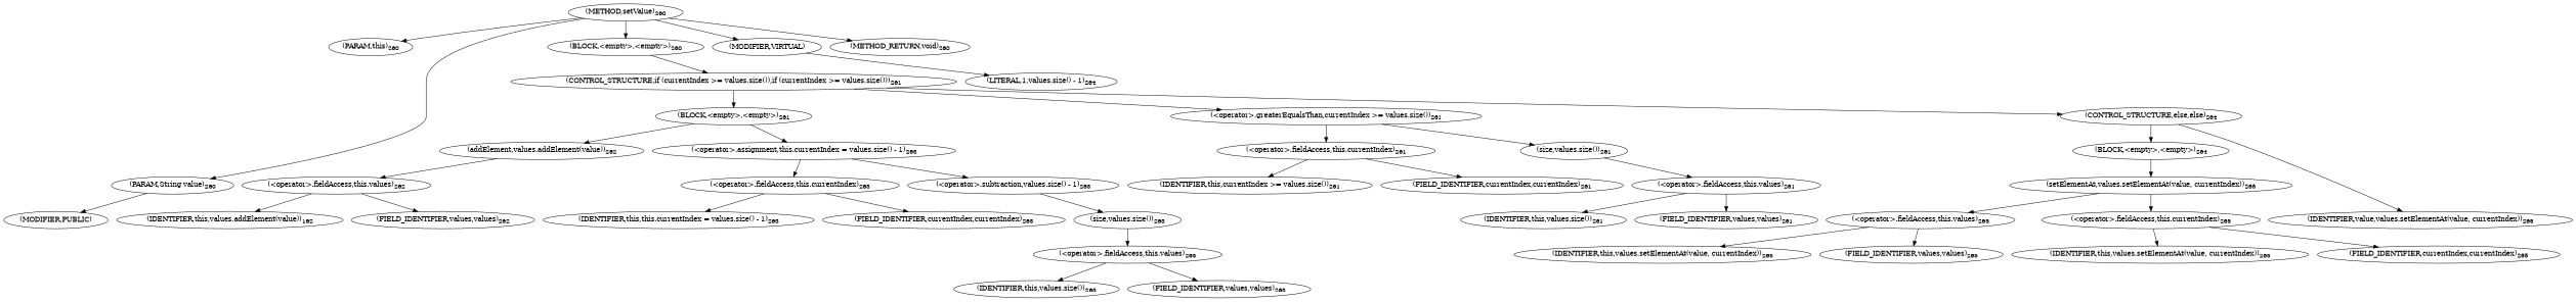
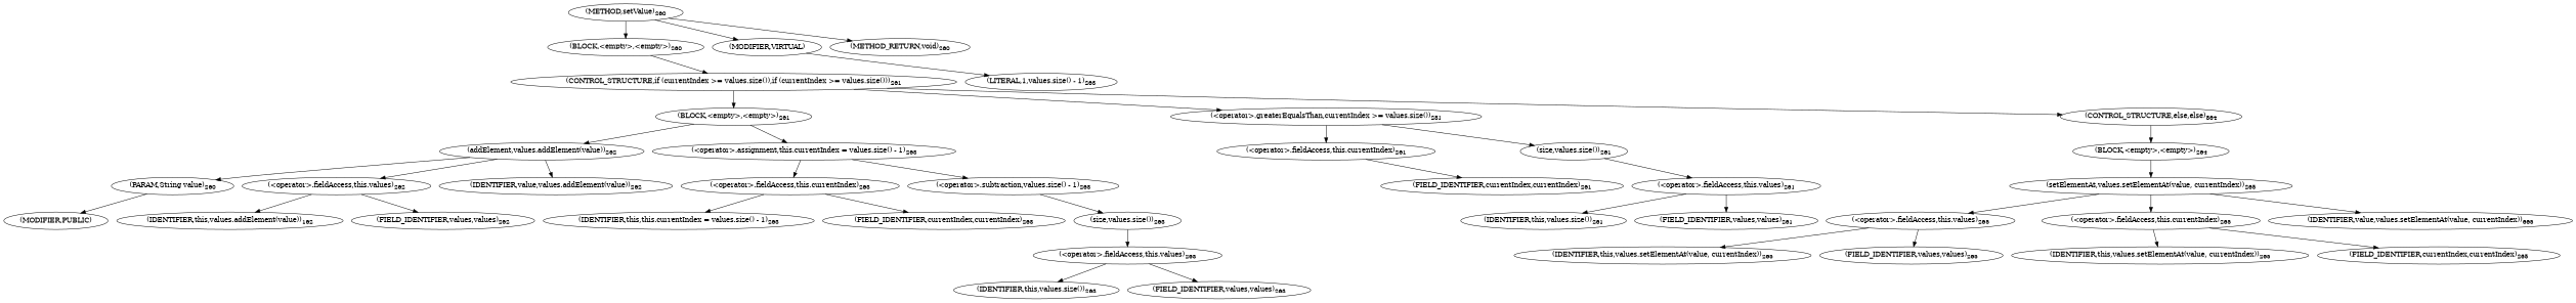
  digraph {
    n1 [label=<(METHOD,setValue)<SUB>260</SUB>>]
-   n2 [label=<(PARAM,this)<SUB>260</SUB>>]
    n3 [label=<(PARAM,String value)<SUB>260</SUB>>]
    n4 [label=<(BLOCK,&lt;empty&gt;,&lt;empty&gt;)<SUB>260</SUB>>]
    n5 [label=<(MODIFIER,VIRTUAL)>]
    n6 [label=<(METHOD_RETURN,void)<SUB>260</SUB>>]
    n7 [label=<(MODIFIER,PUBLIC)>]
    n8 [label=<(CONTROL_STRUCTURE,if (currentIndex &gt;= values.size()),if (currentIndex &gt;= values.size()))<SUB>261</SUB>>]
-   n9 [label=<(LITERAL,1,values.size() - 1)<SUB>264</SUB>>]
-   n10 [label=<(&lt;operator&gt;.greaterEqualsThan,currentIndex &gt;= values.size())<SUB>261</SUB>>]
+   n9 [label=<(LITERAL,1,values.size() - 1)<SUB>263</SUB>>]
+   n10 [label=<(&lt;operator&gt;.greaterEqualsThan,currentIndex &gt;= values.size())<SUB>281</SUB>>]
    n11 [label=<(BLOCK,&lt;empty&gt;,&lt;empty&gt;)<SUB>261</SUB>>]
-   n12 [label=<(CONTROL_STRUCTURE,else,else)<SUB>264</SUB>>]
+   n12 [label=<(CONTROL_STRUCTURE,else,else)<SUB>864</SUB>>]
    n13 [label=<(&lt;operator&gt;.fieldAccess,this.currentIndex)<SUB>261</SUB>>]
    n14 [label=<(size,values.size())<SUB>261</SUB>>]
    n15 [label=<(addElement,values.addElement(value))<SUB>262</SUB>>]
    n16 [label=<(&lt;operator&gt;.assignment,this.currentIndex = values.size() - 1)<SUB>263</SUB>>]
    n17 [label=<(BLOCK,&lt;empty&gt;,&lt;empty&gt;)<SUB>264</SUB>>]
-   n18 [label=<(IDENTIFIER,this,currentIndex &gt;= values.size())<SUB>261</SUB>>]
    n19 [label=<(FIELD_IDENTIFIER,currentIndex,currentIndex)<SUB>261</SUB>>]
    n20 [label=<(&lt;operator&gt;.fieldAccess,this.values)<SUB>261</SUB>>]
    n21 [label=<(IDENTIFIER,this,values.size())<SUB>261</SUB>>]
    n22 [label=<(FIELD_IDENTIFIER,values,values)<SUB>261</SUB>>]
    n23 [label=<(&lt;operator&gt;.fieldAccess,this.values)<SUB>262</SUB>>]
+   n24 [label=<(IDENTIFIER,value,values.addElement(value))<SUB>262</SUB>>]
    n25 [label=<(&lt;operator&gt;.fieldAccess,this.currentIndex)<SUB>263</SUB>>]
    n26 [label=<(&lt;operator&gt;.subtraction,values.size() - 1)<SUB>263</SUB>>]
    n27 [label=<(IDENTIFIER,this,values.addElement(value))<SUB>162</SUB>>]
    n28 [label=<(FIELD_IDENTIFIER,values,values)<SUB>262</SUB>>]
    n29 [label=<(IDENTIFIER,this,this.currentIndex = values.size() - 1)<SUB>263</SUB>>]
    n30 [label=<(FIELD_IDENTIFIER,currentIndex,currentIndex)<SUB>263</SUB>>]
    n31 [label=<(size,values.size())<SUB>263</SUB>>]
    n32 [label=<(&lt;operator&gt;.fieldAccess,this.values)<SUB>263</SUB>>]
    n33 [label=<(IDENTIFIER,this,values.size())<SUB>263</SUB>>]
    n34 [label=<(FIELD_IDENTIFIER,values,values)<SUB>263</SUB>>]
    n35 [label=<(setElementAt,values.setElementAt(value, currentIndex))<SUB>265</SUB>>]
    n36 [label=<(&lt;operator&gt;.fieldAccess,this.values)<SUB>265</SUB>>]
-   n37 [label=<(IDENTIFIER,value,values.setElementAt(value, currentIndex))<SUB>265</SUB>>]
+   n37 [label=<(IDENTIFIER,value,values.setElementAt(value, currentIndex))<SUB>665</SUB>>]
    n38 [label=<(&lt;operator&gt;.fieldAccess,this.currentIndex)<SUB>265</SUB>>]
    n39 [label=<(IDENTIFIER,this,values.setElementAt(value, currentIndex))<SUB>265</SUB>>]
    n40 [label=<(FIELD_IDENTIFIER,values,values)<SUB>265</SUB>>]
    n41 [label=<(IDENTIFIER,this,values.setElementAt(value, currentIndex))<SUB>265</SUB>>]
    n42 [label=<(FIELD_IDENTIFIER,currentIndex,currentIndex)<SUB>265</SUB>>]
-   n1 -> n2
-   n1 -> n3
+   n15 -> n3
    n1 -> n4
    n1 -> n5
    n1 -> n6
    n3 -> n7
    n4 -> n8
    n5 -> n9
    n8 -> n10
    n8 -> n11
    n8 -> n12
    n10 -> n13
    n10 -> n14
    n11 -> n15
    n11 -> n16
    n12 -> n17
-   n13 -> n18
    n13 -> n19
    n14 -> n20
    n15 -> n23
+   n15 -> n24
    n16 -> n25
    n16 -> n26
    n17 -> n35
    n20 -> n21
    n20 -> n22
    n23 -> n27
    n23 -> n28
    n25 -> n29
    n25 -> n30
    n26 -> n31
    n31 -> n32
    n32 -> n33
    n32 -> n34
    n35 -> n36
-   n12 -> n37
+   n35 -> n37
    n35 -> n38
    n36 -> n39
    n36 -> n40
    n38 -> n41
    n38 -> n42
  }
